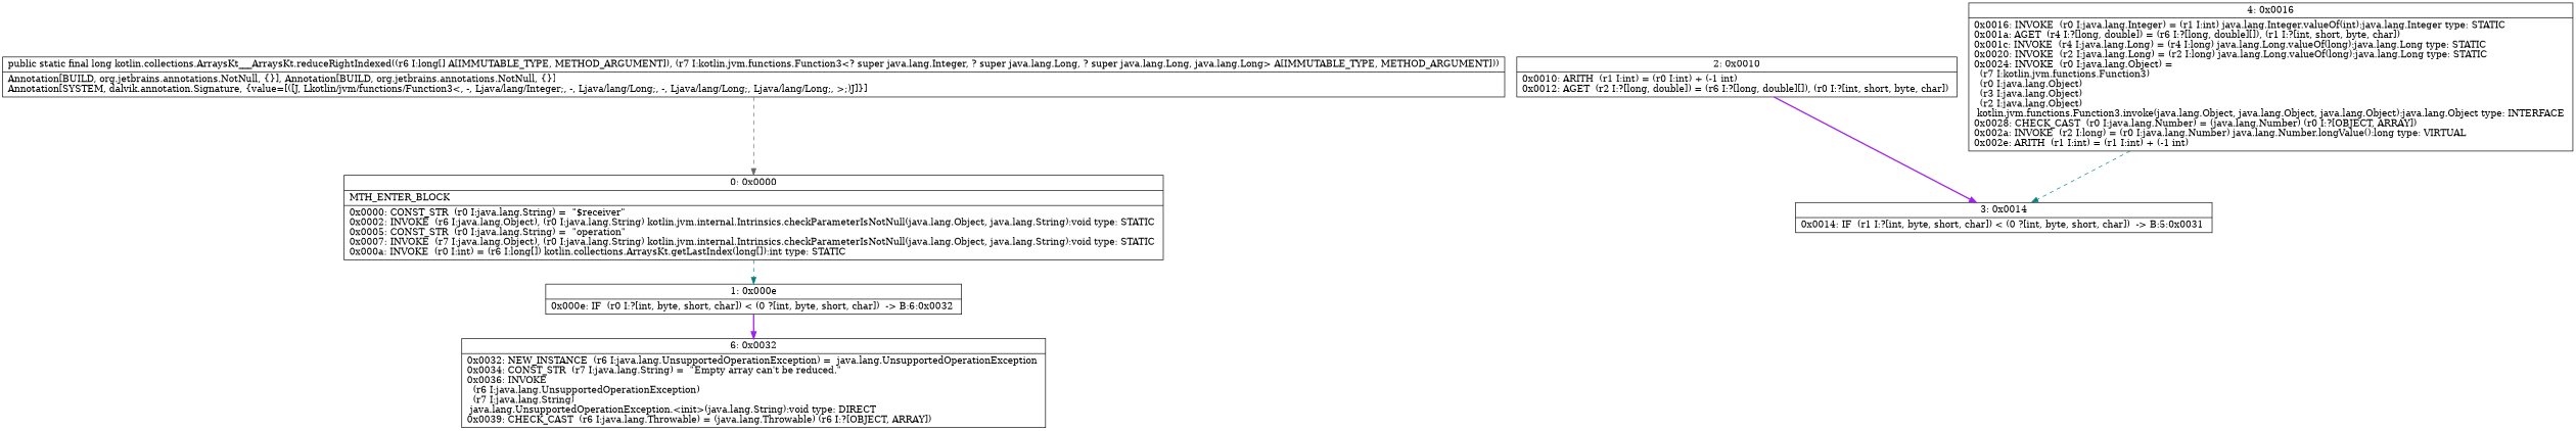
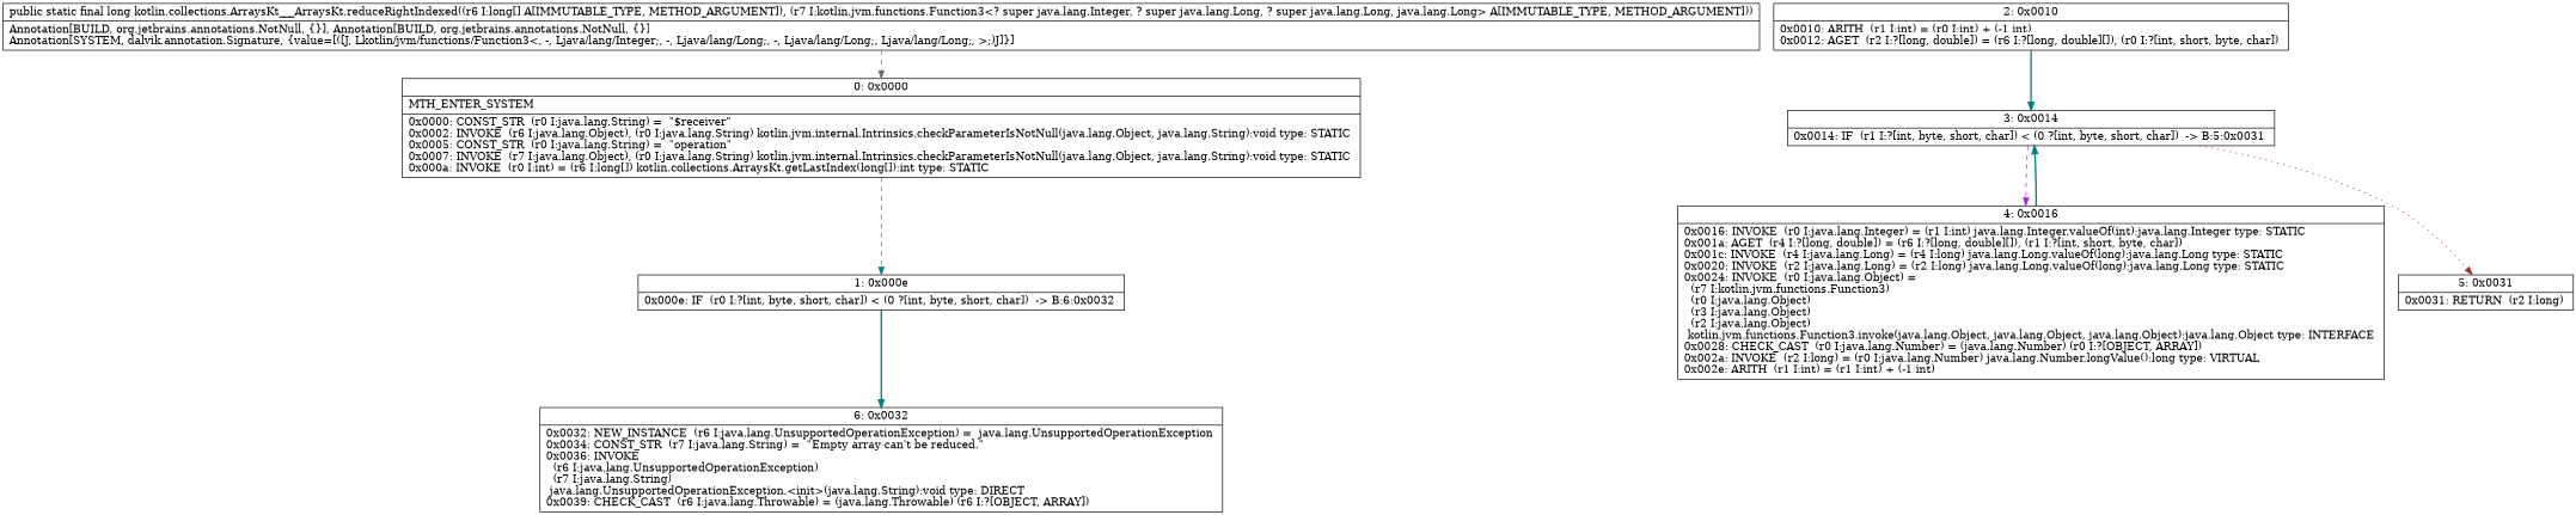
  digraph {
    node [shape=record]
    edge [color=teal style=dashed]
-   n1 [label="{0\:\ 0x0000|MTH_ENTER_BLOCK\l|0x0000: CONST_STR  (r0 I:java.lang.String) =  \"$receiver\" \l0x0002: INVOKE  (r6 I:java.lang.Object), (r0 I:java.lang.String) kotlin.jvm.internal.Intrinsics.checkParameterIsNotNull(java.lang.Object, java.lang.String):void type: STATIC \l0x0005: CONST_STR  (r0 I:java.lang.String) =  \"operation\" \l0x0007: INVOKE  (r7 I:java.lang.Object), (r0 I:java.lang.String) kotlin.jvm.internal.Intrinsics.checkParameterIsNotNull(java.lang.Object, java.lang.String):void type: STATIC \l0x000a: INVOKE  (r0 I:int) = (r6 I:long[]) kotlin.collections.ArraysKt.getLastIndex(long[]):int type: STATIC \l}"]
+   n1 [label="{0\:\ 0x0000|MTH_ENTER_SYSTEM\l|0x0000: CONST_STR  (r0 I:java.lang.String) =  \"$receiver\" \l0x0002: INVOKE  (r6 I:java.lang.Object), (r0 I:java.lang.String) kotlin.jvm.internal.Intrinsics.checkParameterIsNotNull(java.lang.Object, java.lang.String):void type: STATIC \l0x0005: CONST_STR  (r0 I:java.lang.String) =  \"operation\" \l0x0007: INVOKE  (r7 I:java.lang.Object), (r0 I:java.lang.String) kotlin.jvm.internal.Intrinsics.checkParameterIsNotNull(java.lang.Object, java.lang.String):void type: STATIC \l0x000a: INVOKE  (r0 I:int) = (r6 I:long[]) kotlin.collections.ArraysKt.getLastIndex(long[]):int type: STATIC \l}"]
    n2 [label="{1\:\ 0x000e|0x000e: IF  (r0 I:?[int, byte, short, char]) \< (0 ?[int, byte, short, char])  \-\> B:6:0x0032 \l}"]
    n3 [label="{6\:\ 0x0032|0x0032: NEW_INSTANCE  (r6 I:java.lang.UnsupportedOperationException) =  java.lang.UnsupportedOperationException \l0x0034: CONST_STR  (r7 I:java.lang.String) =  \"Empty array can't be reduced.\" \l0x0036: INVOKE  \l  (r6 I:java.lang.UnsupportedOperationException)\l  (r7 I:java.lang.String)\l java.lang.UnsupportedOperationException.\<init\>(java.lang.String):void type: DIRECT \l0x0039: CHECK_CAST  (r6 I:java.lang.Throwable) = (java.lang.Throwable) (r6 I:?[OBJECT, ARRAY]) \l}"]
    n4 [label="{2\:\ 0x0010|0x0010: ARITH  (r1 I:int) = (r0 I:int) + (\-1 int) \l0x0012: AGET  (r2 I:?[long, double]) = (r6 I:?[long, double][]), (r0 I:?[int, short, byte, char]) \l}"]
    n5 [label="{3\:\ 0x0014|0x0014: IF  (r1 I:?[int, byte, short, char]) \< (0 ?[int, byte, short, char])  \-\> B:5:0x0031 \l}"]
    n6 [label="{4\:\ 0x0016|0x0016: INVOKE  (r0 I:java.lang.Integer) = (r1 I:int) java.lang.Integer.valueOf(int):java.lang.Integer type: STATIC \l0x001a: AGET  (r4 I:?[long, double]) = (r6 I:?[long, double][]), (r1 I:?[int, short, byte, char]) \l0x001c: INVOKE  (r4 I:java.lang.Long) = (r4 I:long) java.lang.Long.valueOf(long):java.lang.Long type: STATIC \l0x0020: INVOKE  (r2 I:java.lang.Long) = (r2 I:long) java.lang.Long.valueOf(long):java.lang.Long type: STATIC \l0x0024: INVOKE  (r0 I:java.lang.Object) = \l  (r7 I:kotlin.jvm.functions.Function3)\l  (r0 I:java.lang.Object)\l  (r3 I:java.lang.Object)\l  (r2 I:java.lang.Object)\l kotlin.jvm.functions.Function3.invoke(java.lang.Object, java.lang.Object, java.lang.Object):java.lang.Object type: INTERFACE \l0x0028: CHECK_CAST  (r0 I:java.lang.Number) = (java.lang.Number) (r0 I:?[OBJECT, ARRAY]) \l0x002a: INVOKE  (r2 I:long) = (r0 I:java.lang.Number) java.lang.Number.longValue():long type: VIRTUAL \l0x002e: ARITH  (r1 I:int) = (r1 I:int) + (\-1 int) \l}"]
+   n7 [label="{5\:\ 0x0031|0x0031: RETURN  (r2 I:long) \l}"]
    n8 [label="{public static final long kotlin.collections.ArraysKt___ArraysKt.reduceRightIndexed((r6 I:long[] A[IMMUTABLE_TYPE, METHOD_ARGUMENT]), (r7 I:kotlin.jvm.functions.Function3\<? super java.lang.Integer, ? super java.lang.Long, ? super java.lang.Long, java.lang.Long\> A[IMMUTABLE_TYPE, METHOD_ARGUMENT]))  | Annotation[BUILD, org.jetbrains.annotations.NotNull, \{\}], Annotation[BUILD, org.jetbrains.annotations.NotNull, \{\}]\lAnnotation[SYSTEM, dalvik.annotation.Signature, \{value=[([J, Lkotlin\/jvm\/functions\/Function3\<, \-, Ljava\/lang\/Integer;, \-, Ljava\/lang\/Long;, \-, Ljava\/lang\/Long;, Ljava\/lang\/Long;, \>;)J]\}]\l}"]
    n1 -> n2
-   n2 -> n3 [color=purple style=bold]
-   n4 -> n5 [color=purple style=bold]
-   n6 -> n5
+   n2 -> n3 [style=bold]
+   n4 -> n5 [style=bold]
+   n5 -> n6 [color=purple]
+   n5 -> n7 [color=brown style=dotted]
+   n6 -> n5 [style=bold]
    n8 -> n1 [color=gray40]
  }
